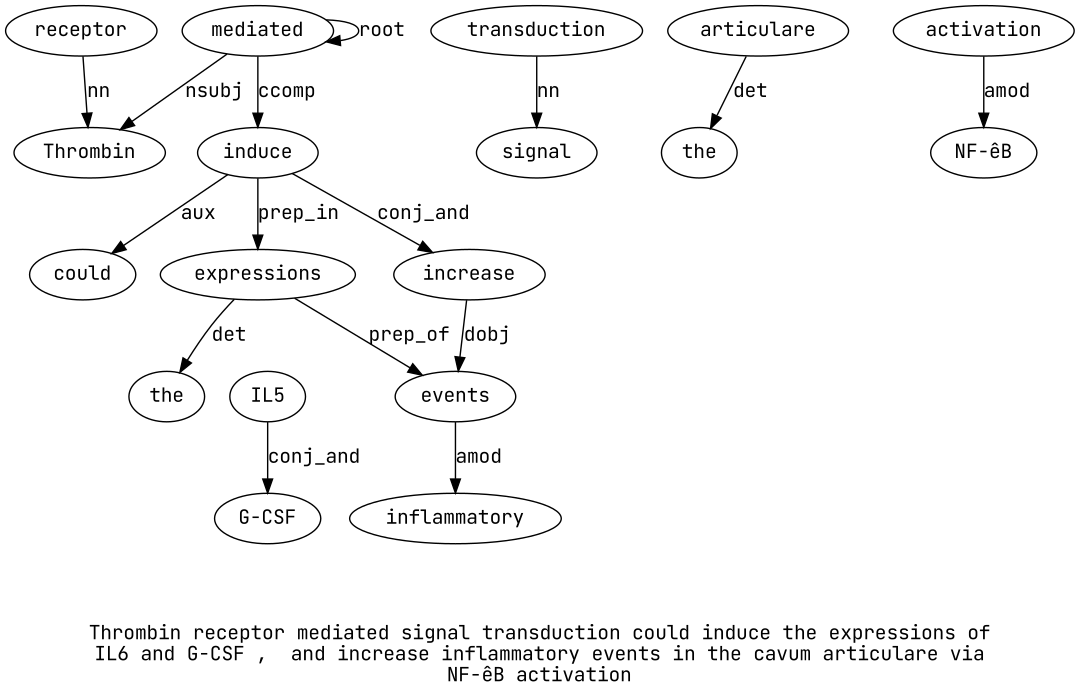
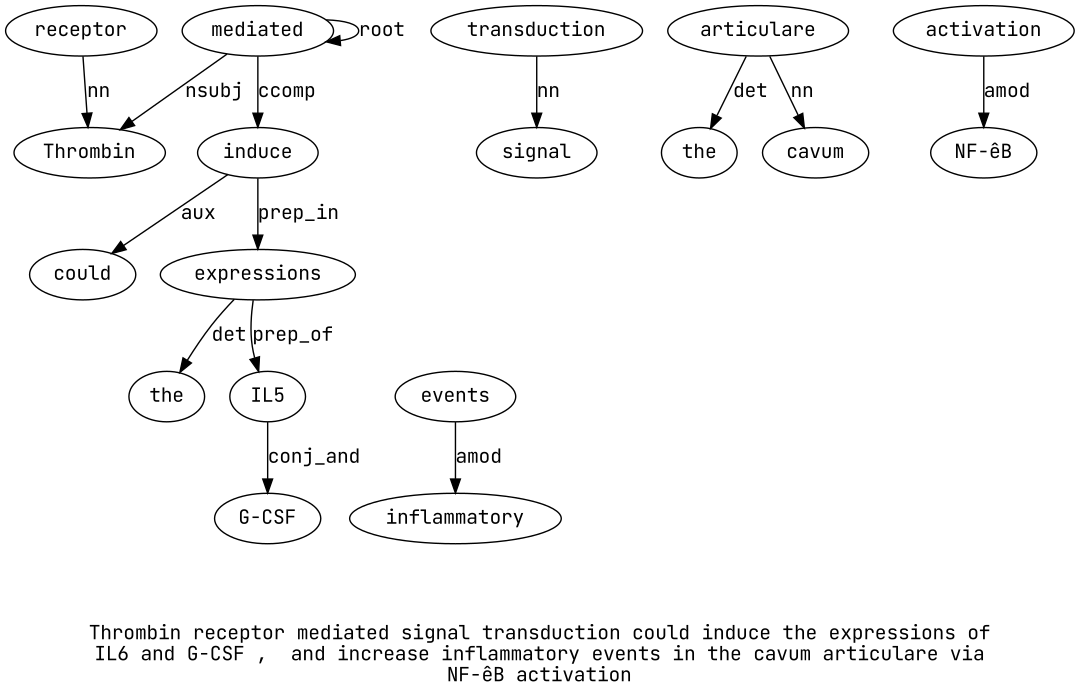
  digraph {
    fontname="JetBrains Mono"
    label="Thrombin receptor mediated signal transduction could induce the expressions of\nIL6 and G-CSF ,  and increase inflammatory events in the cavum articulare via\nNF-êB activation"
    node [fillcolor=white fontname="JetBrains Mono" style=filled]
    edge [fontname="JetBrains Mono"]
    n1 [label=receptor]
    n2 [label=Thrombin]
    n3 [label=mediated]
    n4 [label=induce]
    n5 [label=could]
    n6 [label=expressions]
-   n7 [label=increase]
    n8 [label=transduction]
    n9 [label=signal]
    n10 [label=the]
    n11 [label=IL5]
    n12 [label=events]
    n13 [label="G-CSF"]
    n14 [label=inflammatory]
    n15 [label=articulare]
    n16 [label=the]
+   n17 [label=cavum]
    n18 [label=activation]
    n19 [label="NF-êB"]
    n1 -> n2 [label=nn]
    n3 -> n2 [label=nsubj]
    n3 -> n3 [label=root]
    n3 -> n4 [label=ccomp]
    n4 -> n5 [label=aux]
    n4 -> n6 [label=prep_in]
-   n4 -> n7 [label=conj_and]
    n6 -> n10 [label=det]
-   n6 -> n12 [label=prep_of]
-   n7 -> n12 [label=dobj]
+   n6 -> n11 [label=prep_of]
    n8 -> n9 [label=nn]
    n11 -> n13 [label=conj_and]
    n12 -> n14 [label=amod]
    n15 -> n16 [label=det]
+   n15 -> n17 [label=nn]
    n18 -> n19 [label=amod]
  }
